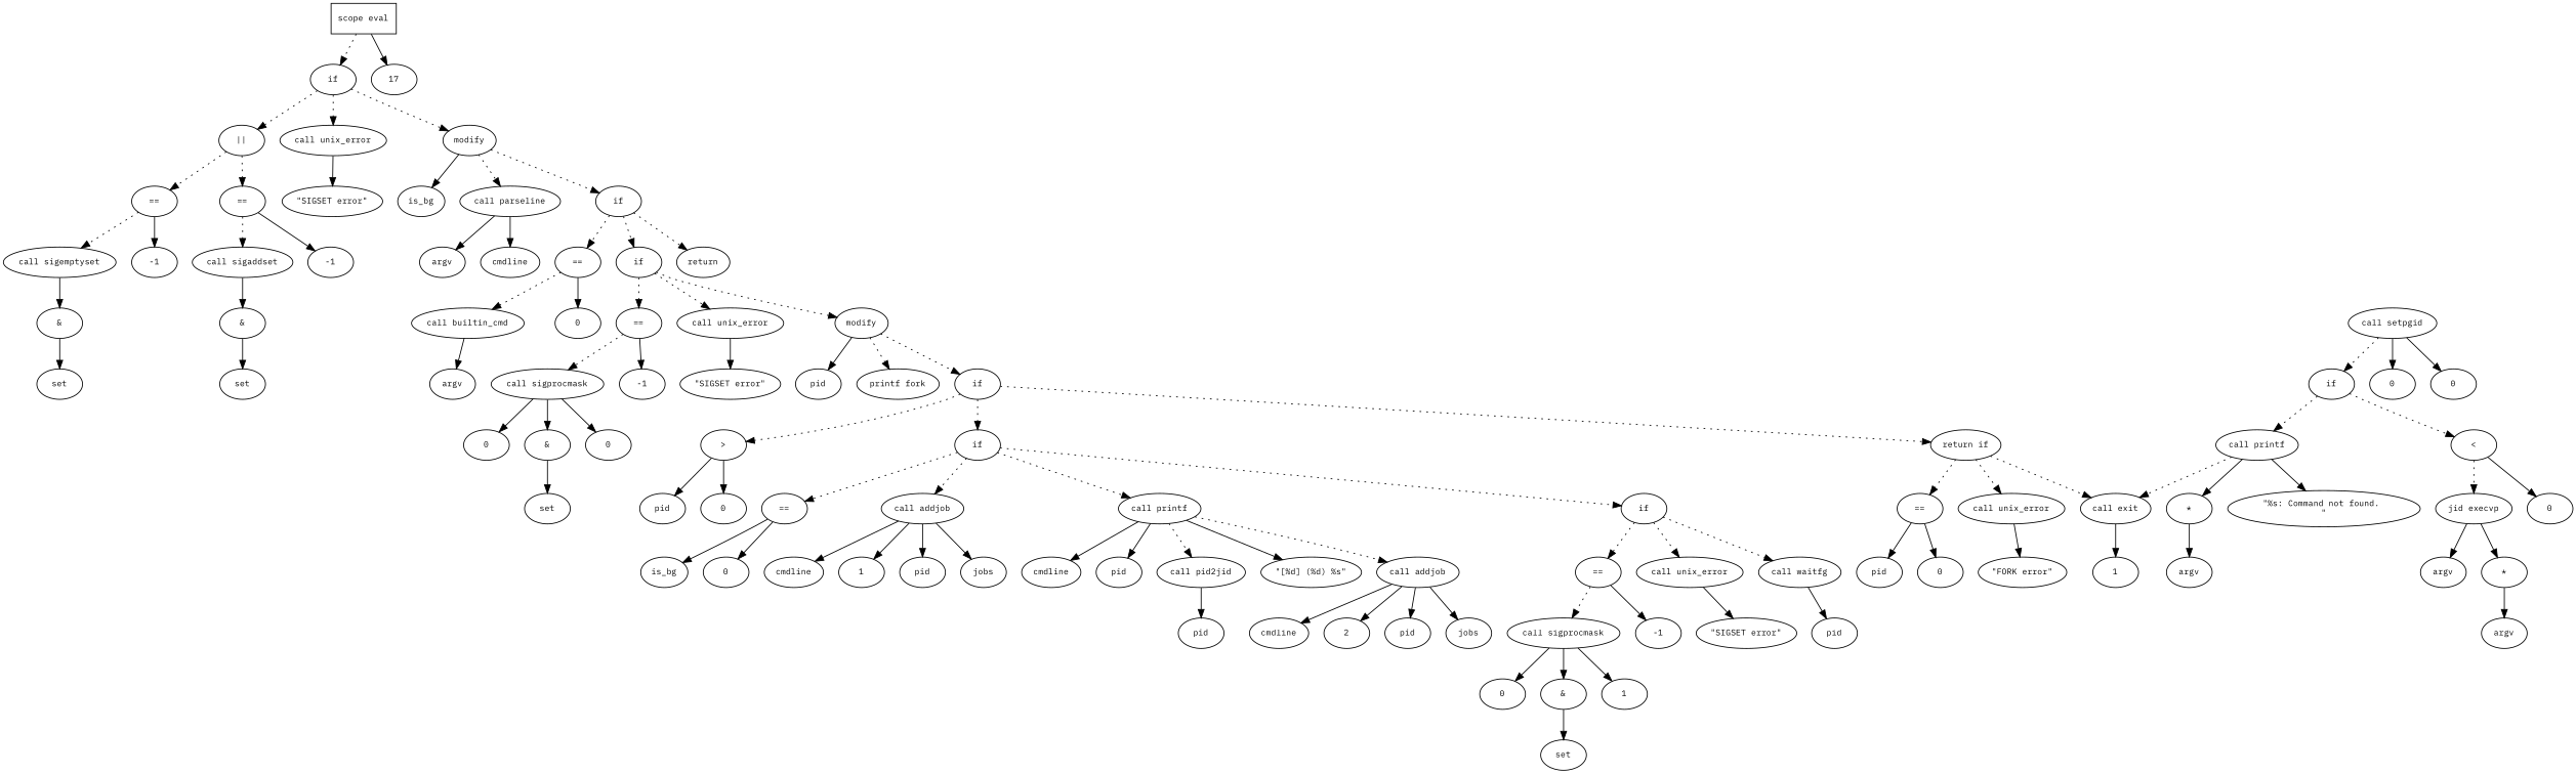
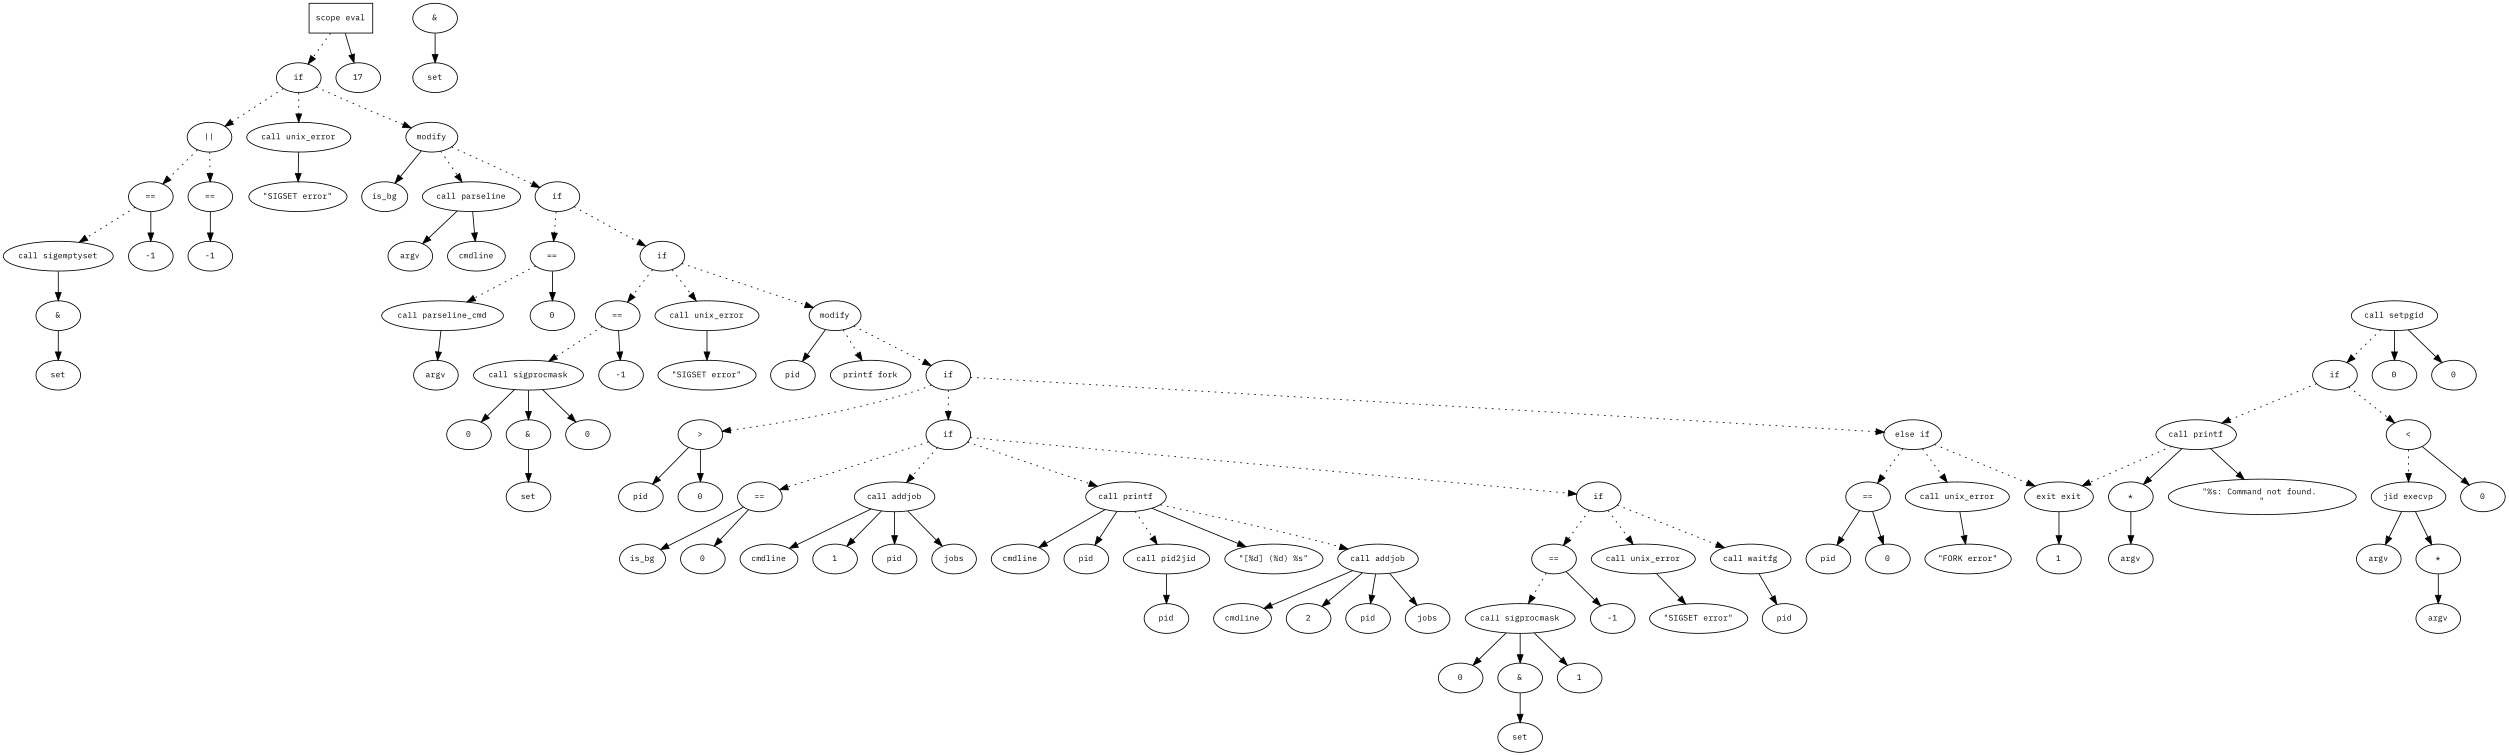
  digraph {
    fontname="IBM Plex Mono"
    fontsize=10
    node [fontname="IBM Plex Mono" fontsize=10 shape=ellipse]
    edge [fontname="IBM Plex Mono" fontsize=10]
    n1 [label="scope eval" shape=box]
    n2 [label=if]
    n3 [label=17]
    n4 [label="||"]
    n5 [label="call unix_error"]
    n6 [label=modify]
    n7 [label="=="]
    n8 [label="=="]
    n9 [label="\"SIGSET error\""]
    n10 [label=is_bg]
    n11 [label="call parseline"]
    n12 [label=if]
    n13 [label="call sigemptyset"]
    n14 [label=-1]
-   n15 [label="call sigaddset"]
    n16 [label=-1]
    n17 [label="&"]
    n18 [label=set]
    n19 [label="&"]
    n20 [label=set]
    n21 [label=argv]
    n22 [label=cmdline]
    n23 [label="=="]
    n24 [label=if]
-   n25 [label=return]
-   n26 [label="call builtin_cmd"]
+   n26 [label="call parseline_cmd"]
    n27 [label=0]
    n28 [label="=="]
    n29 [label="call unix_error"]
    n30 [label=modify]
    n31 [label=argv]
    n32 [label="call sigprocmask"]
    n33 [label=-1]
    n34 [label="\"SIGSET error\""]
    n35 [label=pid]
    n36 [label="printf fork"]
    n37 [label=if]
    n38 [label=0]
    n39 [label="&"]
    n40 [label=0]
    n41 [label=set]
    n42 [label=">"]
    n43 [label=if]
-   n44 [label="return if"]
+   n44 [label="else if"]
    n45 [label=pid]
    n46 [label=0]
    n47 [label="=="]
    n48 [label="call addjob"]
    n49 [label="call printf"]
    n50 [label=if]
    n51 [label="=="]
    n52 [label="call unix_error"]
-   n53 [label="call exit"]
+   n53 [label="exit exit"]
    n54 [label=is_bg]
    n55 [label=0]
    n56 [label=cmdline]
    n57 [label=1]
    n58 [label=pid]
    n59 [label=jobs]
    n60 [label=cmdline]
    n61 [label=pid]
    n62 [label="call pid2jid"]
    n63 [label="\"[%d] (%d) %s\""]
    n64 [label="call addjob"]
    n65 [label="=="]
    n66 [label="call unix_error"]
    n67 [label="call waitfg"]
    n68 [label=pid]
    n69 [label=cmdline]
    n70 [label=2]
    n71 [label=pid]
    n72 [label=jobs]
    n73 [label="call sigprocmask"]
    n74 [label=-1]
    n75 [label="\"SIGSET error\""]
    n76 [label=pid]
    n77 [label=0]
    n78 [label="&"]
    n79 [label=1]
    n80 [label=set]
    n81 [label=pid]
    n82 [label=0]
    n83 [label="call setpgid"]
    n84 [label=0]
    n85 [label=0]
    n86 [label=if]
    n87 [label="\"FORK error\""]
    n88 [label="<"]
    n89 [label="call printf"]
    n90 [label="jid execvp"]
    n91 [label=0]
    n92 [label="*"]
    n93 [label="\"%s: Command not found. \n\""]
    n94 [label=argv]
    n95 [label="*"]
    n96 [label=argv]
    n97 [label=argv]
    n98 [label=1]
    n1 -> n2 [style=dotted]
    n1 -> n3
    n2 -> n4 [style=dotted]
    n2 -> n5 [style=dotted]
    n2 -> n6 [style=dotted]
    n4 -> n7 [style=dotted]
    n4 -> n8 [style=dotted]
    n5 -> n9
    n6 -> n10
    n6 -> n11 [style=dotted]
    n6 -> n12 [style=dotted]
    n7 -> n13 [style=dotted]
    n7 -> n14
-   n8 -> n15 [style=dotted]
    n8 -> n16
    n11 -> n21
    n11 -> n22
    n12 -> n23 [style=dotted]
    n12 -> n24 [style=dotted]
-   n12 -> n25 [style=dotted]
    n13 -> n17
-   n15 -> n19
    n17 -> n18
    n19 -> n20
    n23 -> n26 [style=dotted]
    n23 -> n27
    n24 -> n28 [style=dotted]
    n24 -> n29 [style=dotted]
    n24 -> n30 [style=dotted]
    n26 -> n31
    n28 -> n32 [style=dotted]
    n28 -> n33
    n29 -> n34
    n30 -> n35
    n30 -> n36 [style=dotted]
    n30 -> n37 [style=dotted]
    n32 -> n38
    n32 -> n39
    n32 -> n40
    n37 -> n42 [style=dotted]
    n37 -> n43 [style=dotted]
    n37 -> n44 [style=dotted]
    n39 -> n41
    n42 -> n45
    n42 -> n46
    n43 -> n47 [style=dotted]
    n43 -> n48 [style=dotted]
    n43 -> n49 [style=dotted]
    n43 -> n50 [style=dotted]
    n44 -> n51 [style=dotted]
    n44 -> n52 [style=dotted]
    n44 -> n53 [style=dotted]
    n47 -> n54
    n47 -> n55
    n48 -> n56
    n48 -> n57
    n48 -> n58
    n48 -> n59
    n49 -> n60
    n49 -> n61
    n49 -> n62 [style=dotted]
    n49 -> n63
    n49 -> n64 [style=dotted]
    n50 -> n65 [style=dotted]
    n50 -> n66 [style=dotted]
    n50 -> n67 [style=dotted]
    n51 -> n81
    n51 -> n82
    n52 -> n87
    n53 -> n98
    n62 -> n68
    n64 -> n69
    n64 -> n70
    n64 -> n71
    n64 -> n72
    n65 -> n73 [style=dotted]
    n65 -> n74
    n66 -> n75
    n67 -> n76
    n73 -> n77
    n73 -> n78
    n73 -> n79
    n78 -> n80
    n83 -> n84
    n83 -> n85
    n83 -> n86 [style=dotted]
    n86 -> n88 [style=dotted]
    n86 -> n89 [style=dotted]
    n88 -> n90 [style=dotted]
    n88 -> n91
    n89 -> n53 [style=dotted]
    n89 -> n92
    n89 -> n93
    n90 -> n94
    n90 -> n95
    n92 -> n97
    n95 -> n96
  }
